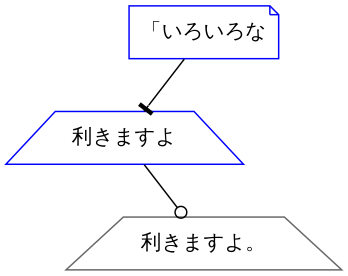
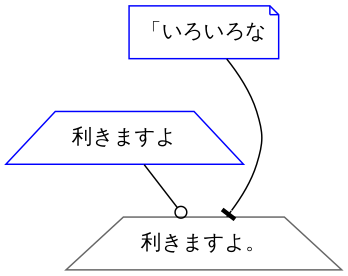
  digraph {
    fontname=Lato
    node [color=blue fontname=Lato shape=trapezium]
    edge [fontname=Lato]
    n1 [label="「いろいろな" shape=note]
    n2 [label="利きますよ"]
    n3 [color=gray40 label="利きますよ。"]
-   n1 -> n2 [arrowhead=tee]
+   n1 -> n3 [arrowhead=tee]
    n2 -> n3 [arrowhead=odot]
  }
